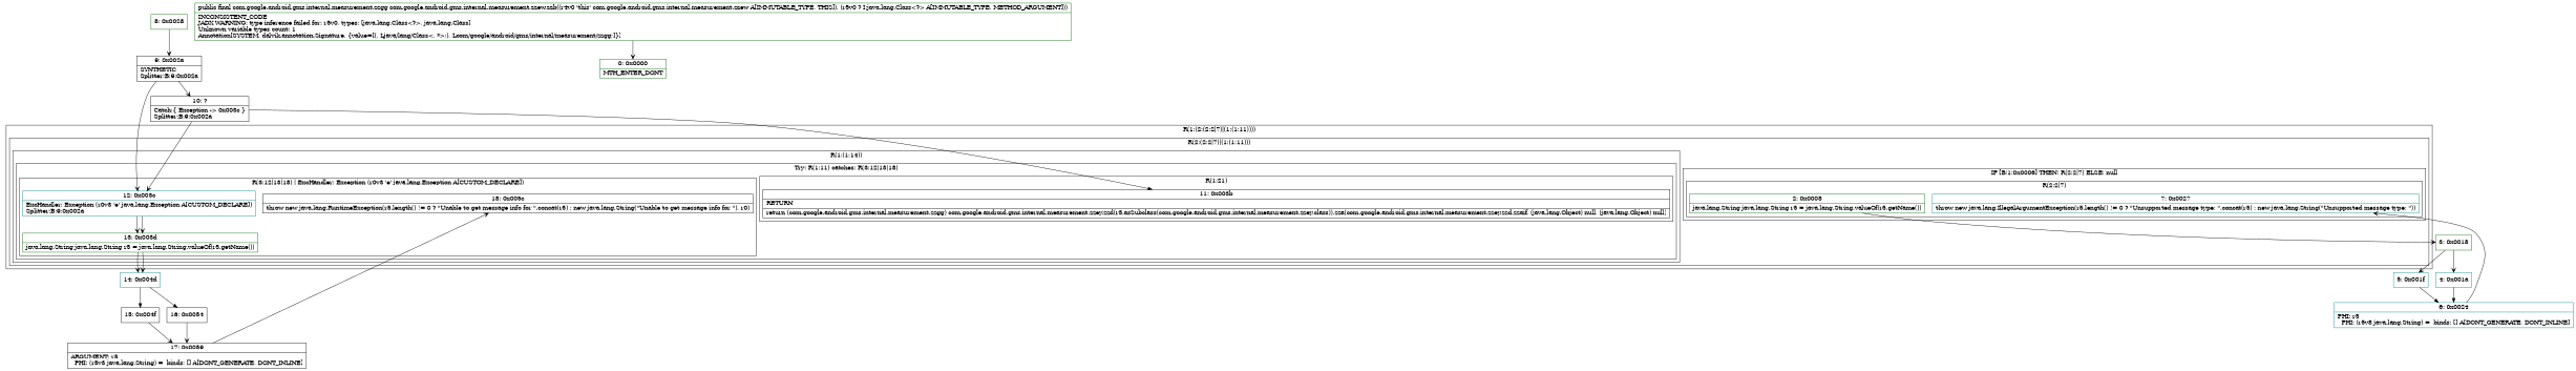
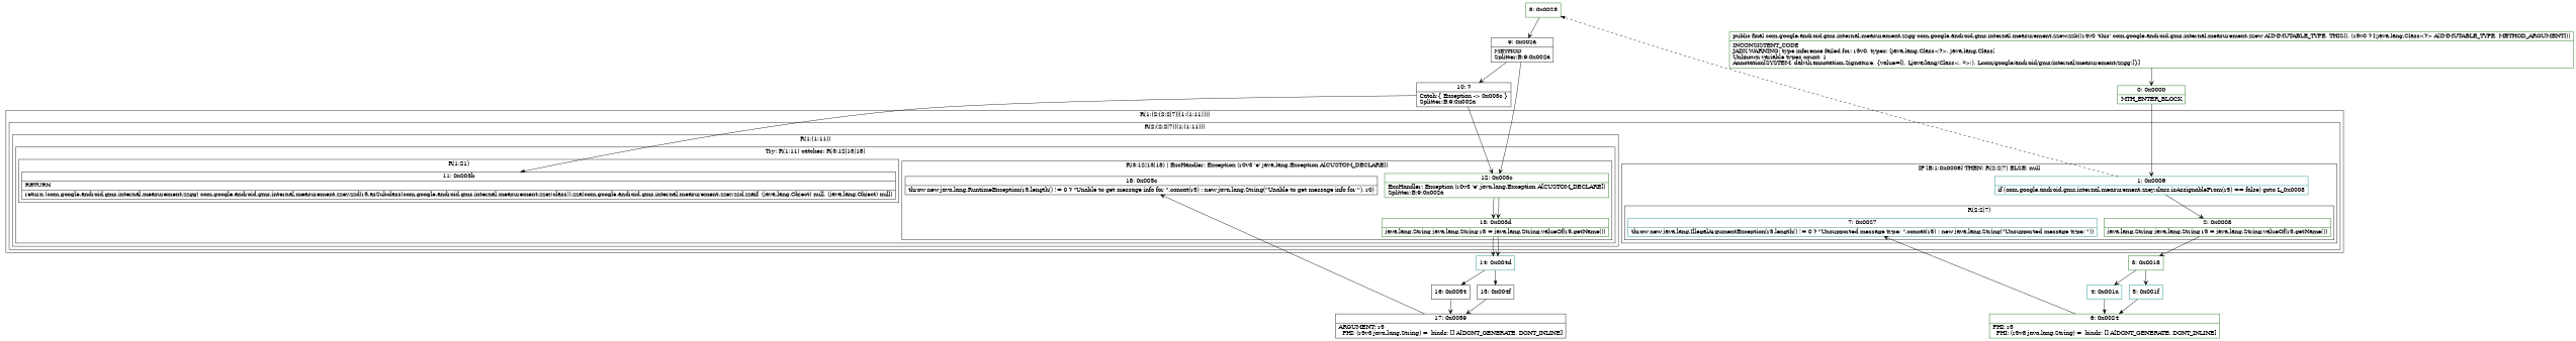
  digraph {
    node [color=darkgreen shape=record]
    edge [arrowhead=vee]
    n1 [label="{2\:\ 0x0008|java.lang.String java.lang.String r5 = java.lang.String.valueOf(r5.getName())\l}"]
    n2 [color=teal label="{7\:\ 0x0027|throw new java.lang.IllegalArgumentException(r5.length() != 0 ? \"Unsupported message type: \".concat(r5) : new java.lang.String(\"Unsupported message type: \"))\l}"]
+   n3 [color=teal label="{1\:\ 0x0006|if (com.google.android.gms.internal.measurement.zzey.class.isAssignableFrom(r5) == false) goto L_0x0008\l}"]
    n4 [color=black label="{11\:\ 0x003b|RETURN\l|return (com.google.android.gms.internal.measurement.zzgg) com.google.android.gms.internal.measurement.zzey.zzd(r5.asSubclass(com.google.android.gms.internal.measurement.zzey.class)).zza(com.google.android.gms.internal.measurement.zzey.zzd.zzaif, (java.lang.Object) null, (java.lang.Object) null)\l}"]
-   n5 [color=teal label="{12\:\ 0x003c|ExcHandler: Exception (r0v3 'e' java.lang.Exception A[CUSTOM_DECLARE])\lSplitter:B:9:0x002a\l}"]
+   n5 [label="{12\:\ 0x003c|ExcHandler: Exception (r0v3 'e' java.lang.Exception A[CUSTOM_DECLARE])\lSplitter:B:9:0x002a\l}"]
    n6 [label="{13\:\ 0x003d|java.lang.String java.lang.String r5 = java.lang.String.valueOf(r5.getName())\l}"]
    n7 [color=black label="{18\:\ 0x005c|throw new java.lang.RuntimeException(r5.length() != 0 ? \"Unable to get message info for \".concat(r5) : new java.lang.String(\"Unable to get message info for \"), r0)\l}"]
    n8 [label="{3\:\ 0x0018}"]
    n9 [label="{8\:\ 0x0028}"]
    n10 [color=teal label="{14\:\ 0x004d}"]
-   n11 [color=black label="{9\:\ 0x002a|SYNTHETIC\lSplitter:B:9:0x002a\l}"]
+   n11 [color=black label="{9\:\ 0x002a|METHOD\lSplitter:B:9:0x002a\l}"]
    n12 [color=teal label="{4\:\ 0x001a}"]
    n13 [color=teal label="{5\:\ 0x001f}"]
    n14 [color=black label="{15\:\ 0x004f}"]
    n15 [color=black label="{16\:\ 0x0054}"]
-   n16 [label="{0\:\ 0x0000|MTH_ENTER_DONT\l}"]
-   n17 [color=teal label="{6\:\ 0x0024|PHI: r5 \l  PHI: (r5v8 java.lang.String) =  binds: [] A[DONT_GENERATE, DONT_INLINE]\l}"]
+   n16 [label="{0\:\ 0x0000|MTH_ENTER_BLOCK\l}"]
+   n17 [label="{6\:\ 0x0024|PHI: r5 \l  PHI: (r5v8 java.lang.String) =  binds: [] A[DONT_GENERATE, DONT_INLINE]\l}"]
    n18 [color=black label="{10\:\ ?|Catch:\{ Exception \-\> 0x003c \}\lSplitter:B:9:0x002a\l}"]
    n19 [color=black label="{17\:\ 0x0059|ARGUMENT: r5 \l  PHI: (r5v3 java.lang.String) =  binds: [] A[DONT_GENERATE, DONT_INLINE]\l}"]
    n20 [label="{public final com.google.android.gms.internal.measurement.zzgg com.google.android.gms.internal.measurement.zzew.zzb((r4v0 'this' com.google.android.gms.internal.measurement.zzew A[IMMUTABLE_TYPE, THIS]), (r5v0 ? I:java.lang.Class\<?\> A[IMMUTABLE_TYPE, METHOD_ARGUMENT]))  | INCONSISTENT_CODE\lJADX WARNING: type inference failed for: r5v0, types: [java.lang.Class\<?\>, java.lang.Class]\lUnknown variable types count: 1\lAnnotation[SYSTEM, dalvik.annotation.Signature, \{value=[(, Ljava\/lang\/Class\<, *\>;), Lcom\/google\/android\/gms\/internal\/measurement\/zzgg;]\}]\l}"]
    subgraph cluster_1 {
      label="R(1:(2:(2:2|7)|(1:(1:11))))"
      subgraph cluster_2 {
        label="R(2:(2:2|7)|(1:(1:11)))"
        subgraph cluster_3 {
          label="IF [B:1:0x0006] THEN: R(2:2|7) ELSE: null"
+         n3
          subgraph cluster_4 {
            label="R(2:2|7)"
            n1
            n2
          }
        }
        subgraph cluster_5 {
-         label="R(1:(1:14))"
+         label="R(1:(1:11))"
          subgraph cluster_6 {
            label="Try: R(1:11) catches: R(3:12|13|18)"
            subgraph cluster_7 {
              label="R(1:21)"
              n4
            }
            subgraph cluster_8 {
              label="R(3:12|13|18) | ExcHandler: Exception (r0v3 'e' java.lang.Exception A[CUSTOM_DECLARE])\l"
              n5
              n6
              n7
            }
          }
        }
      }
    }
    subgraph cluster_9 {
      label="R(3:12|13|18) | ExcHandler: Exception (r0v3 'e' java.lang.Exception A[CUSTOM_DECLARE])\l"
    }
    n1 -> n8
+   n3 -> n1
+   n3 -> n9 [arrowhead=normal style=dashed]
    n5 -> n6
    n5 -> n6
    n6 -> n10
    n6 -> n10
    n8 -> n12
    n8 -> n13
    n9 -> n11
    n10 -> n14 [arrowhead=normal]
    n10 -> n15 [arrowhead=normal]
    n11 -> n5
    n11 -> n18
    n12 -> n17 [arrowhead=normal]
    n13 -> n17 [arrowhead=normal]
    n14 -> n19
    n15 -> n19
+   n16 -> n3
    n17 -> n2
    n18 -> n4 [arrowhead=normal]
    n18 -> n5
    n19 -> n7
    n20 -> n16
  }
